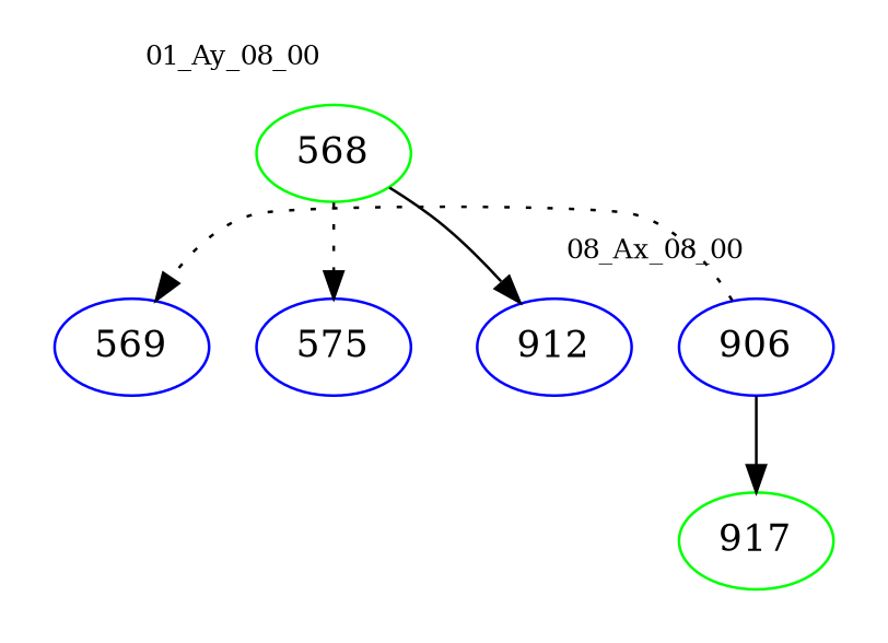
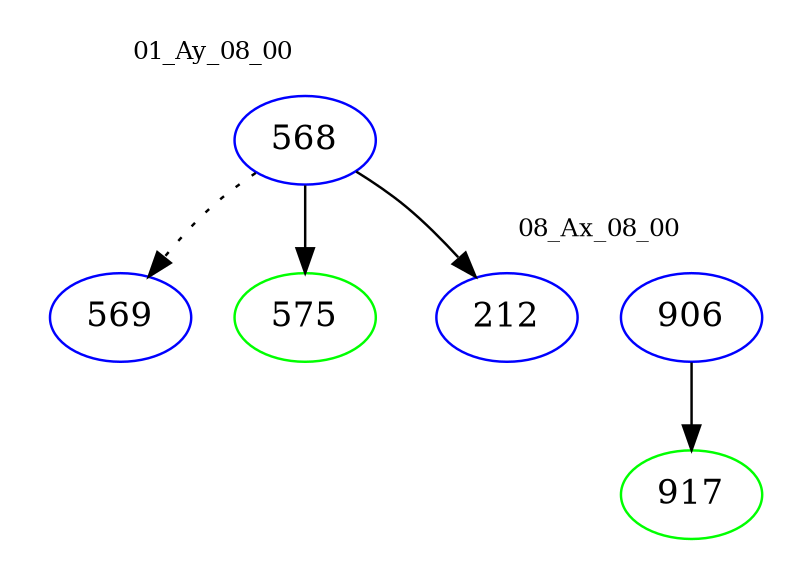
  digraph {
    node [color=green]
    edge [color=black style=dotted]
-   n1 [label=568]
+   n1 [color=blue label=568]
    n2 [color=blue label=569]
-   n3 [color=blue label=575]
+   n3 [label=575]
    n4 [color=blue label=906]
-   n5 [color=blue label=912]
+   n5 [color=blue label=212]
    n6 [label=917]
    subgraph cluster_1 {
      color=white
      fontsize=10
      label="01_Ay_08_00"
      n1
      n2
      n3
    }
    subgraph cluster_2 {
      color=white
      fontsize=10
      label="08_Ax_08_00"
      n4
      n5
      n6
    }
-   n4 -> n2
-   n1 -> n3
+   n1 -> n2
+   n1 -> n3 [style=solid]
    n1 -> n5 [style=solid]
    n4 -> n6 [style=solid]
  }
